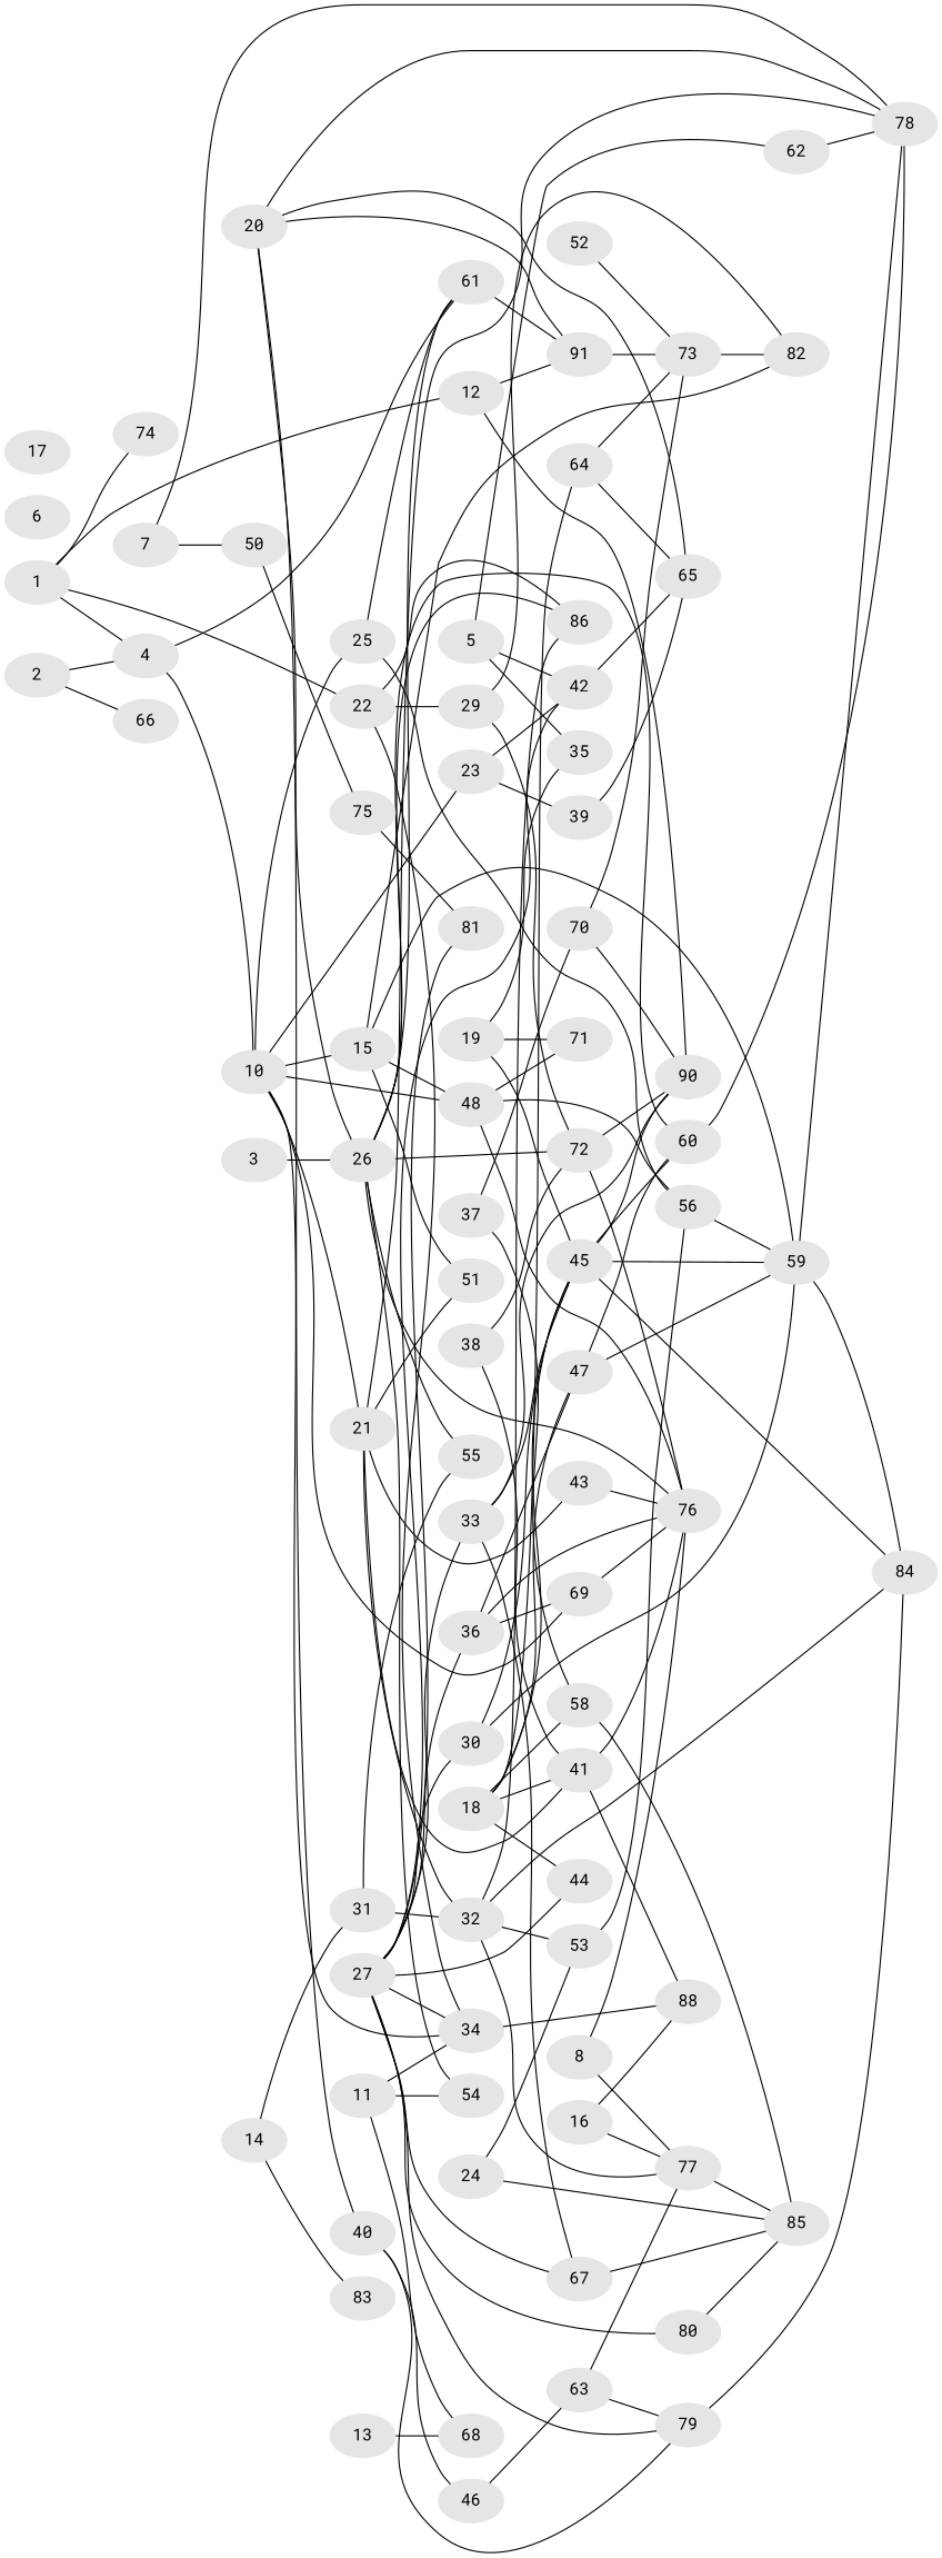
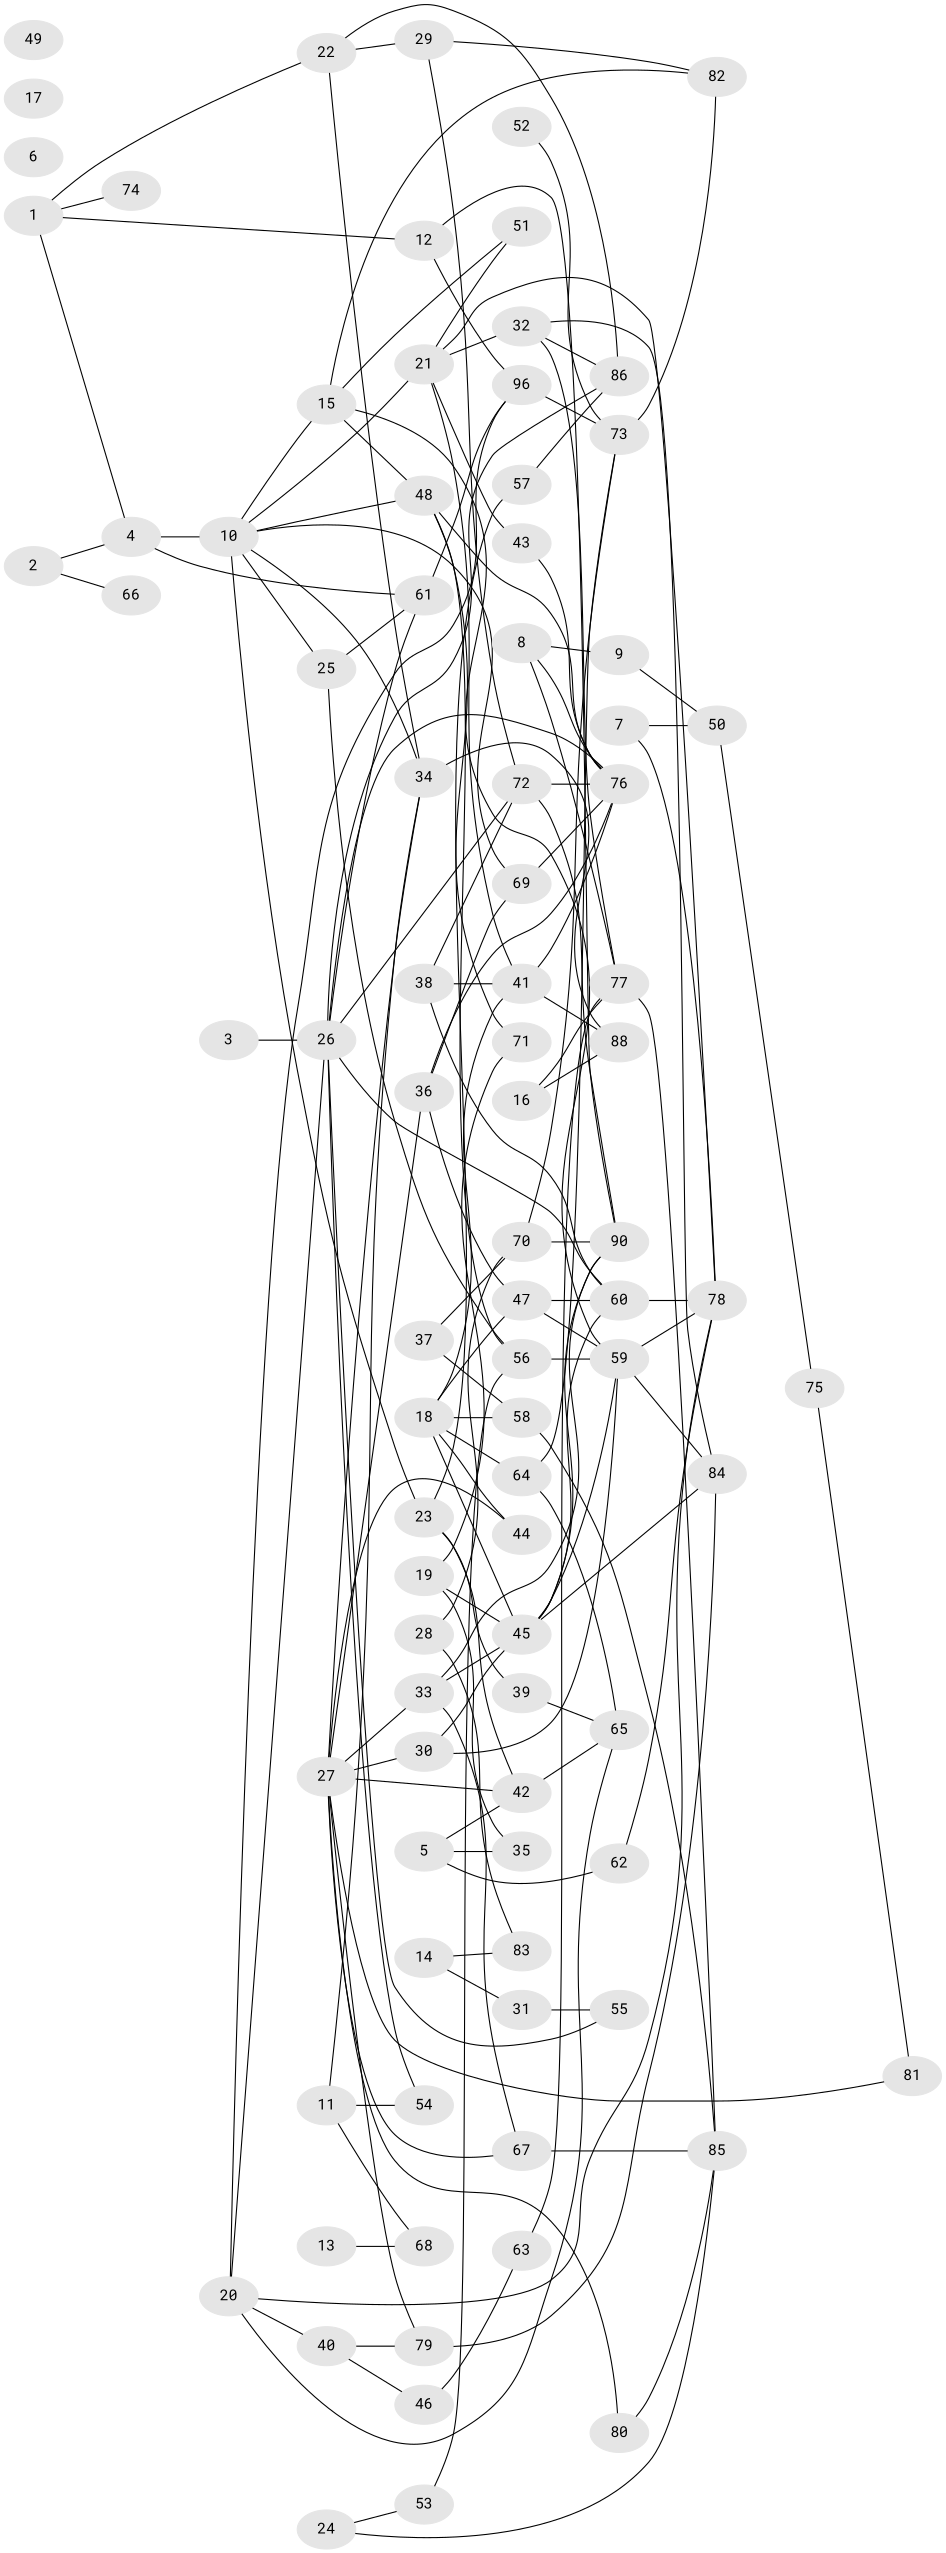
  graph {
    fontname="Roboto Mono"
    rankdir=LR
    node [color=gray90 fontname="Roboto Mono" style=filled]
    edge [fontname="Roboto Mono"]
    1
    4
    12
    22
    74
    10
    61
    90
-   91
+   91 [label=96]
    34
    29
    86
    2
    66
    3
    26
    76
    54
    55
    60
    72
    15
    21
    23
    25
    48
    69
    5
    35
    42
    62
    65
    78
    6
    7
    50
    75
    8
+   9
    77
    85
    51
    59
    82
    41
    32
    43
    39
+   57
    56
    88
    71
    11
    68
    73
    13
    14
    31
    83
    84
    16
    17
    18
    44
    45
    58
    64
    47
    19
    20
    40
    79
    46
    53
    24
    27
    30
    33
    36
    67
    80
    81
+   28
    70
    37
    38
    63
+   49
    52
    1 -- 4
    1 -- 12
    1 -- 22
    1 -- 74
    4 -- 10
    4 -- 61
    12 -- 90
    12 -- 91
    22 -- 34
    22 -- 29
    22 -- 86
    10 -- 34
    10 -- 15
    10 -- 21
    10 -- 23
    10 -- 25
    10 -- 48
    10 -- 69
    61 -- 91
    91 -- 73
    34 -- 88
    29 -- 72
    29 -- 82
    2 -- 4
    2 -- 66
    3 -- 26
    26 -- 61
    26 -- 86
    26 -- 76
    26 -- 54
    26 -- 55
    26 -- 60
    26 -- 72
    60 -- 78
    72 -- 90
    72 -- 76
    15 -- 48
    15 -- 51
    15 -- 59
    15 -- 82
    21 -- 78
    21 -- 51
    21 -- 41
    21 -- 32
    21 -- 43
    23 -- 42
    23 -- 39
+   23 -- 57
    25 -- 61
    25 -- 56
    48 -- 76
    48 -- 56
    48 -- 71
    69 -- 76
    5 -- 35
    5 -- 42
    5 -- 62
    42 -- 65
    62 -- 78
    7 -- 78
    7 -- 50
    50 -- 75
    75 -- 81
    8 -- 76
+   8 -- 9
    8 -- 77
+   9 -- 50
    77 -- 85
    59 -- 78
    59 -- 84
    41 -- 76
    41 -- 88
    32 -- 86
    32 -- 77
    32 -- 84
-   32 -- 53
    43 -- 76
    39 -- 65
+   57 -- 86
    56 -- 59
    11 -- 34
    11 -- 54
    11 -- 68
    73 -- 82
    13 -- 68
    14 -- 31
    14 -- 83
    31 -- 55
-   31 -- 32
    16 -- 77
    16 -- 88
    18 -- 41
    18 -- 44
    18 -- 45
    18 -- 58
    18 -- 64
    18 -- 47
    45 -- 90
    45 -- 60
    45 -- 59
    45 -- 84
    58 -- 85
    64 -- 65
    64 -- 73
    47 -- 60
    47 -- 59
    19 -- 35
    19 -- 71
    19 -- 45
    20 -- 91
    20 -- 26
    20 -- 65
    20 -- 78
    20 -- 40
    40 -- 79
    40 -- 46
    79 -- 84
    46 -- 63
    53 -- 56
    24 -- 85
    24 -- 53
    27 -- 34
    27 -- 42
    27 -- 44
    27 -- 79
    27 -- 30
    27 -- 33
    27 -- 36
    27 -- 67
    27 -- 80
    27 -- 81
    30 -- 59
    30 -- 45
    33 -- 90
    33 -- 45
    33 -- 67
    36 -- 76
    36 -- 69
    36 -- 47
    67 -- 85
    80 -- 85
+   28 -- 83
+   28 -- 70
    70 -- 90
    70 -- 73
    37 -- 58
    37 -- 70
+   38 -- 60
    38 -- 72
    38 -- 41
    63 -- 77
-   63 -- 79
    52 -- 73
  }
